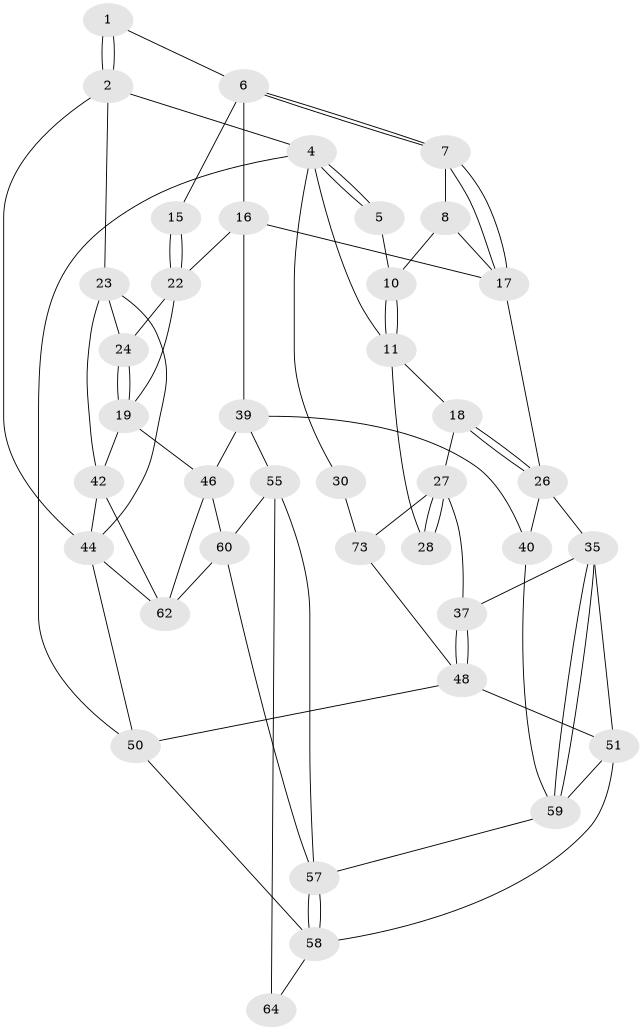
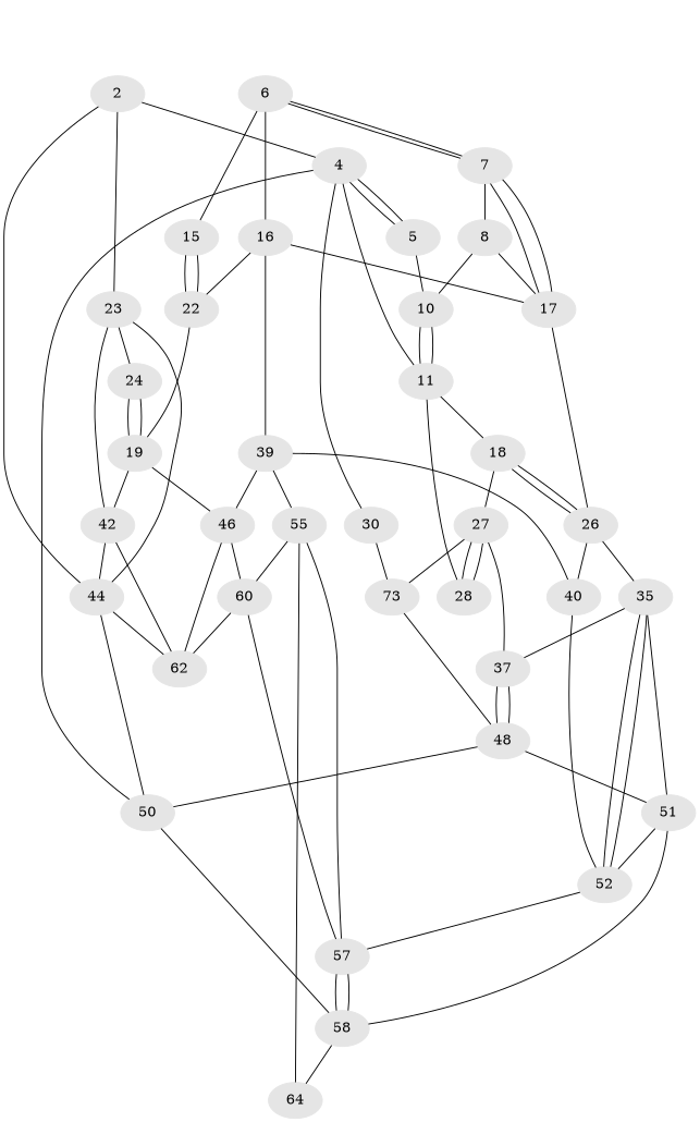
  graph {
    node [color=gray90 style=filled]
    2 [super="+3"]
-   1
    6 [super="+14"]
    4 [super="+13"]
    23 [super="+41"]
    44 [super="+45"]
    15
    7
    16 [super="+22"]
    5
    11 [super="+12"]
    30 [super="+31"]
    50
    n14 [label=22 super="+21"]
    24
    42 [super="+61"]
    62 [super="+66"]
    10
    18 [super="+19"]
    28
    n21 [label=73 super="+38"]
    58 [super="+65"]
    8 [super="+9"]
    17 [super="+25"]
    39 [super="+47"]
    26 [super="+34"]
    27 [super="+32"]
    n28 [label=19 super="+43"]
    40
    46 [super="+59"]
    55 [super="+56"]
    35 [super="+36"]
    37
    51 [super="+53"]
-   52 [super="+54" label=59]
+   52 [super="+54"]
    48 [super="+49"]
    60 [super="+63"]
    57
    64
    2 -- 4
    2 -- 23
    2 -- 44
-   1 -- 2
-   1 -- 2
-   1 -- 6
    6 -- 15
    6 -- 7
    6 -- 7
    6 -- 16
    4 -- 5
    4 -- 5
    4 -- 11
    4 -- 30
    4 -- 50
    23 -- 44
    23 -- 24
    23 -- 42
    44 -- 50
    44 -- 62
    15 -- n14
    15 -- n14
    7 -- 8
    7 -- 17
    7 -- 17
    16 -- n14
    16 -- 17
    16 -- 39
    5 -- 10
    11 -- 18
    11 -- 28
    30 -- n21 [weight=2]
    50 -- 58
-   n14 -- 24
    n14 -- n28
    24 -- n28
    24 -- n28
    42 -- 44
    42 -- 62
    10 -- 11
    10 -- 11
    18 -- 26
    18 -- 26
    18 -- 27
    n21 -- 48
    58 -- 64
    8 -- 10
    8 -- 17
    17 -- 26
    39 -- 40
    39 -- 46
    39 -- 55
    26 -- 40
    26 -- 35
    27 -- 28
    27 -- 28
    27 -- n21
    27 -- 37
    n28 -- 42
    n28 -- 46
    40 -- 52
    46 -- 62
    46 -- 60
    55 -- 60
    55 -- 57
    55 -- 64
    35 -- 37
    35 -- 51
    35 -- 52
    35 -- 52
    37 -- 48
    37 -- 48
    51 -- 58
    51 -- 52
    52 -- 57
    48 -- 50
    48 -- 51
    60 -- 62
    60 -- 57
    57 -- 58
    57 -- 58
  }
